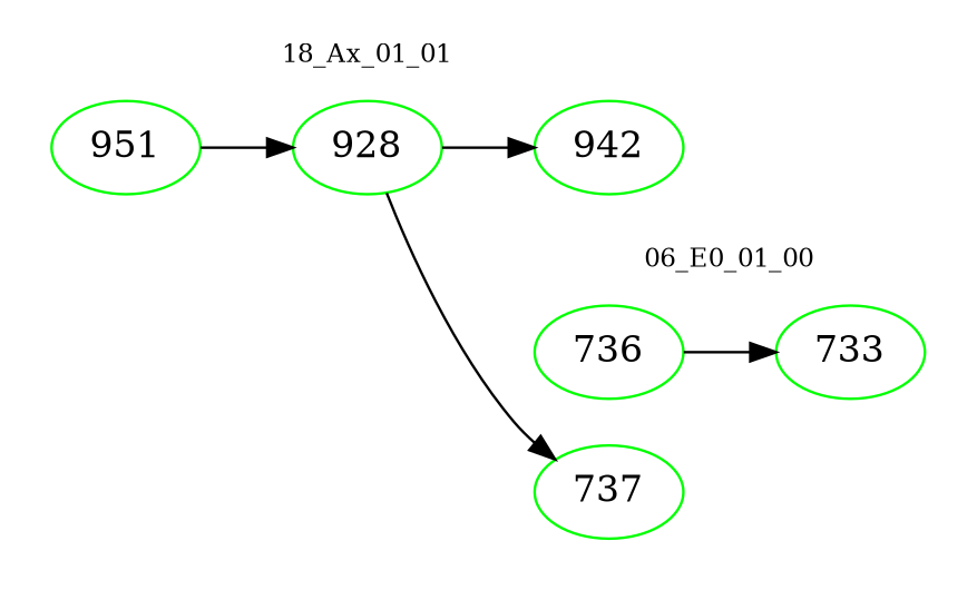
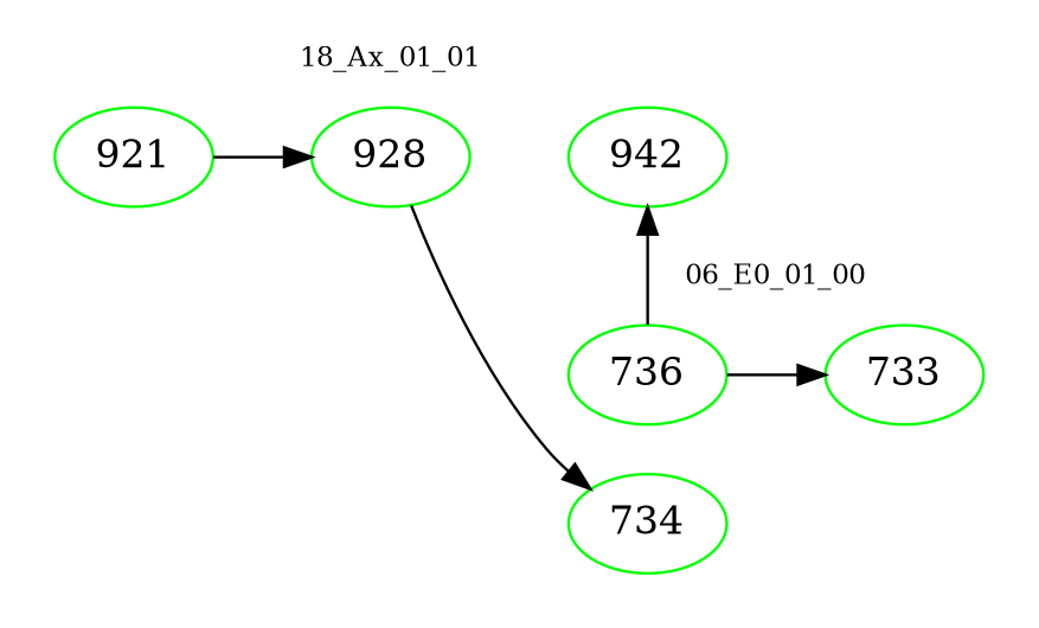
  digraph {
    fontname="DejaVu Serif"
    rankdir=LR
    node [color=green fontname="DejaVu Serif"]
    edge [color=black fontname="DejaVu Serif"]
-   n1 [label=951]
+   n1 [label=921]
    n2 [label=928]
    n3 [label=942]
    n4 [label=736]
    n5 [label=733]
-   n6 [label=737]
+   n6 [label=734]
    subgraph cluster_1 {
      color=white
      fontsize=10
      label="18_Ax_01_01"
      n1
      n2
      n3
    }
    subgraph cluster_2 {
      color=white
      fontsize=10
      label="06_E0_01_00"
      n4
      n5
      n6
    }
    n1 -> n2
-   n2 -> n3
+   n4 -> n3
    n2 -> n6
    n4 -> n5
  }
